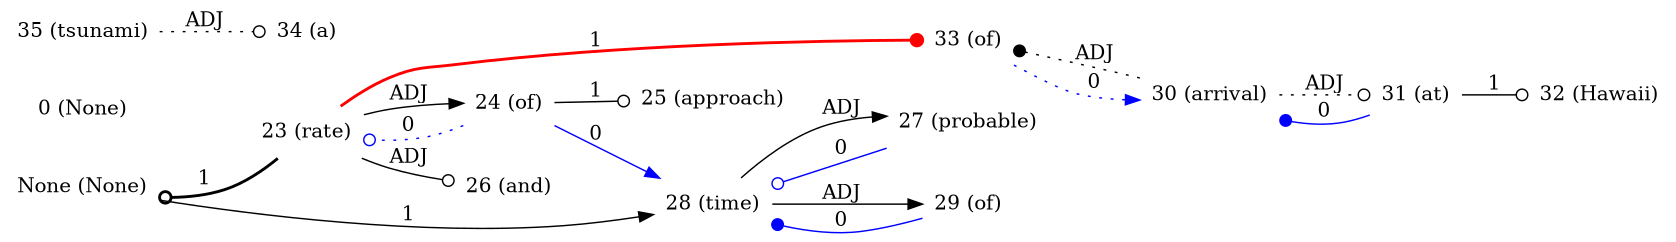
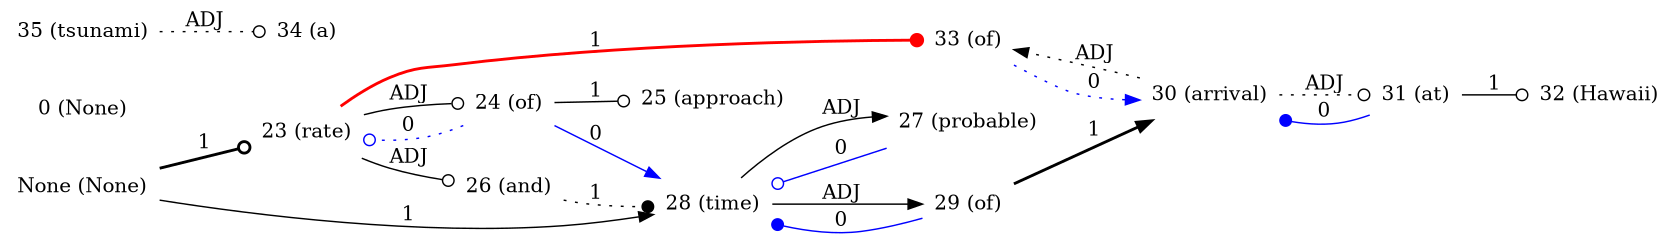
  digraph {
    rankdir=LR
    node [shape=plaintext]
    edge [arrowhead=odot dir=forward style=solid]
    n1 [label="None (None)"]
    n2 [label="23 (rate)"]
    n3 [label="28 (time)"]
    n4 [label="24 (of)"]
    n5 [label="26 (and)"]
    n6 [label="33 (of)"]
    n7 [label="27 (probable)"]
    n8 [label="29 (of)"]
    n9 [label="25 (approach)"]
    n10 [label="30 (arrival)"]
    n11 [label="0 (None)"]
    n12 [label="31 (at)"]
    n13 [label="32 (Hawaii)"]
    n14 [label="35 (tsunami)"]
    n15 [label="34 (a)"]
-   n2 -> n1 [label=1 style=bold]
+   n1 -> n2 [label=1 style=bold]
    n1 -> n3 [arrowhead=normal label=1]
-   n2 -> n4 [arrowhead=normal label=ADJ]
+   n2 -> n4 [label=ADJ]
    n2 -> n5 [label=ADJ]
    n2 -> n6 [arrowhead=dot color=red label=1 style=bold]
    n3 -> n7 [arrowhead=normal label=ADJ]
    n3 -> n8 [arrowhead=normal label=ADJ]
    n4 -> n2 [color=blue label=0 style=dotted]
    n4 -> n3 [arrowhead=normal color=blue label=0]
    n4 -> n9 [label=1]
+   n5 -> n3 [arrowhead=dot label=1 style=dotted]
    n6 -> n10 [arrowhead=normal color=blue label=0 style=dotted]
    n7 -> n3 [color=blue label=0]
    n8 -> n3 [arrowhead=dot color=blue label=0]
-   n10 -> n6 [arrowhead=dot label=ADJ style=dotted]
+   n8 -> n10 [arrowhead=normal label=1 style=bold]
+   n10 -> n6 [arrowhead=normal label=ADJ style=dotted]
    n10 -> n12 [label=ADJ style=dotted]
    n12 -> n10 [arrowhead=dot color=blue label=0]
    n12 -> n13 [label=1]
    n14 -> n15 [label=ADJ style=dotted]
  }
